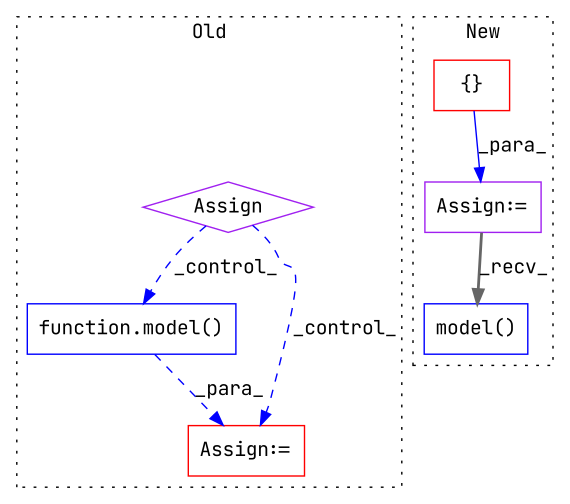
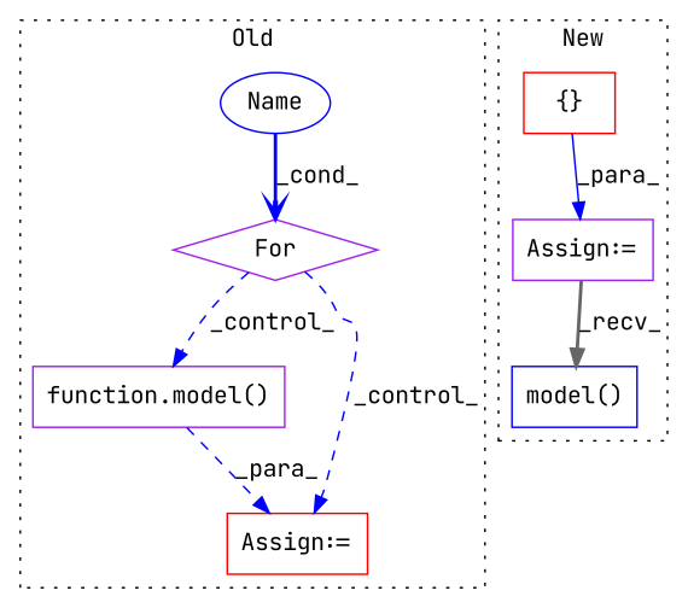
  digraph {
    fontname="JetBrains Mono"
    node [a=75 color=purple fontname="JetBrains Mono" l=3 shape=box]
    edge [arrowhead=normal color=blue fontname="JetBrains Mono" style=dashed]
-   n1 [color=blue l="6,1" label="function.model()" s="1546,1560"]
+   n1 [l="6,1" label="function.model()" s="1546,1560"]
    n2 [a=68 color=red label="Assign:=" s=1604]
-   n4 [a=107 l="4,14" label=Assign s="1292,1311" shape=diamond]
+   n3 [a=87 color=blue l=5 label=Name s=1296 shape=ellipse]
+   n4 [a=107 l="4,14" label=For s="1292,1311" shape=diamond]
    n5 [a=59 color=red l="2,1" label="{}" s="1933,1933"]
    n6 [a=68 label="Assign:=" s=1930]
    n7 [color=blue l="20,1" label="model()" s="2148,2175"]
    subgraph cluster_1 {
      label=Old
      style=dotted
      n1
      n2
+     n3
      n4
    }
    subgraph cluster_2 {
      label=New
      style=dotted
      n5
      n6
      n7
    }
    n1 -> n2 [label=_para_]
+   n3 -> n4 [arrowhead=vee label=_cond_ style=bold]
    n4 -> n1 [label=_control_]
    n4 -> n2 [label=_control_]
    n5 -> n6 [label=_para_ style=solid]
    n6 -> n7 [color=gray40 label=_recv_ style=bold]
  }
